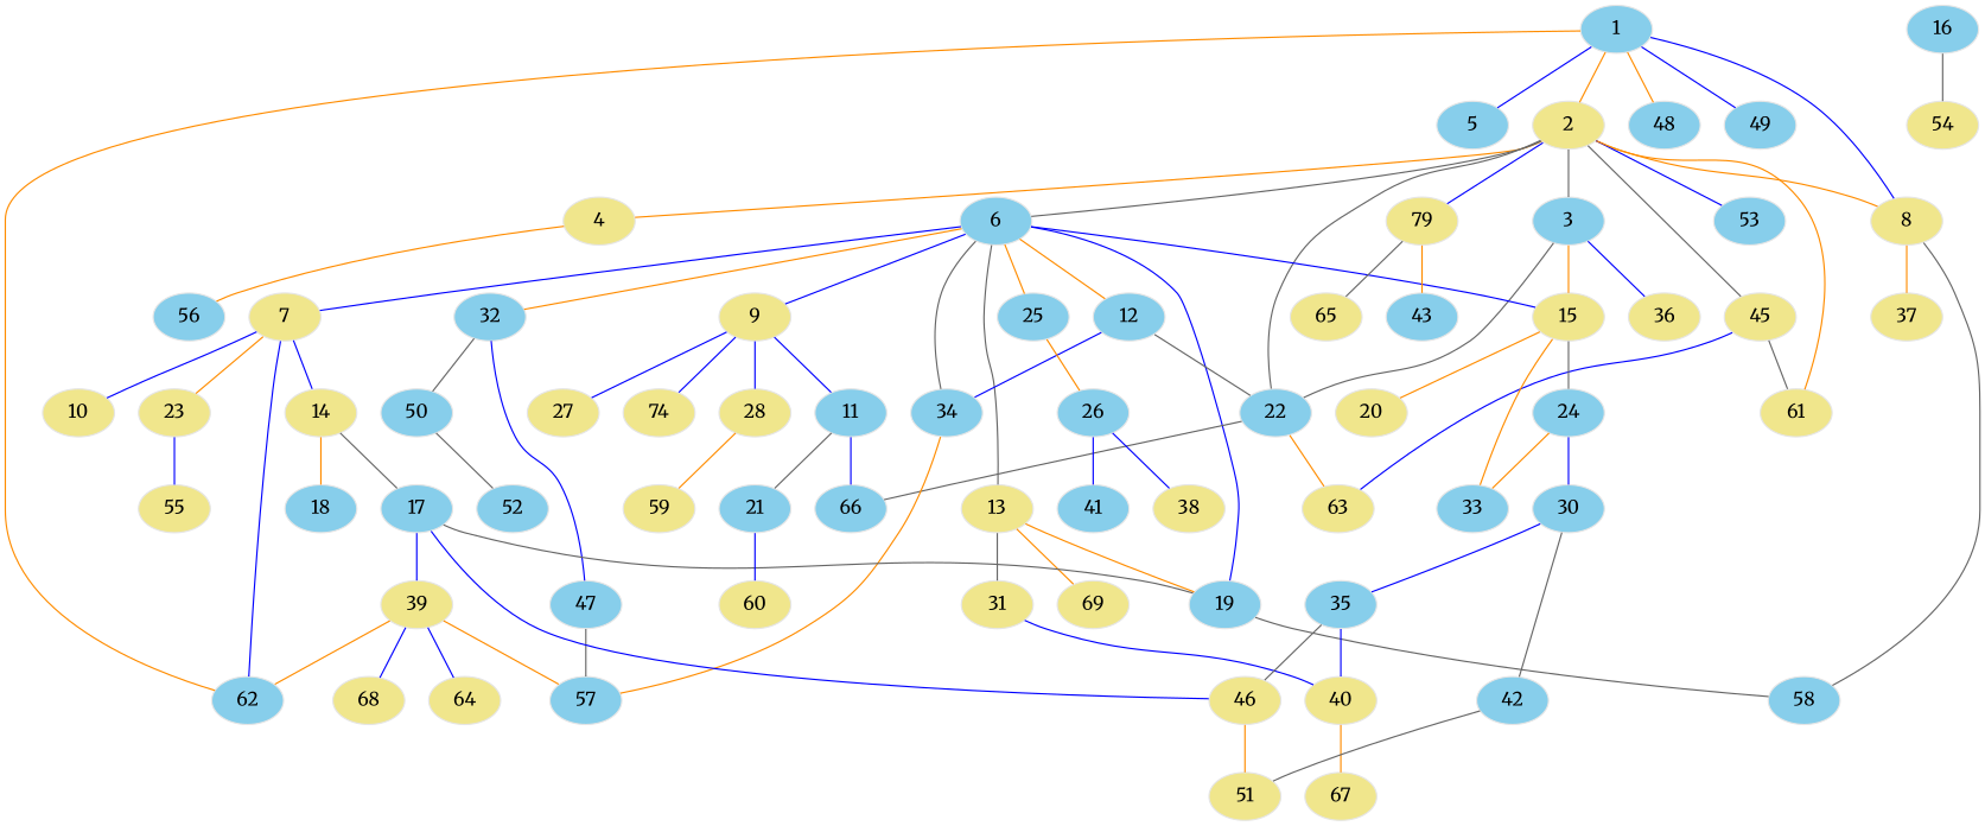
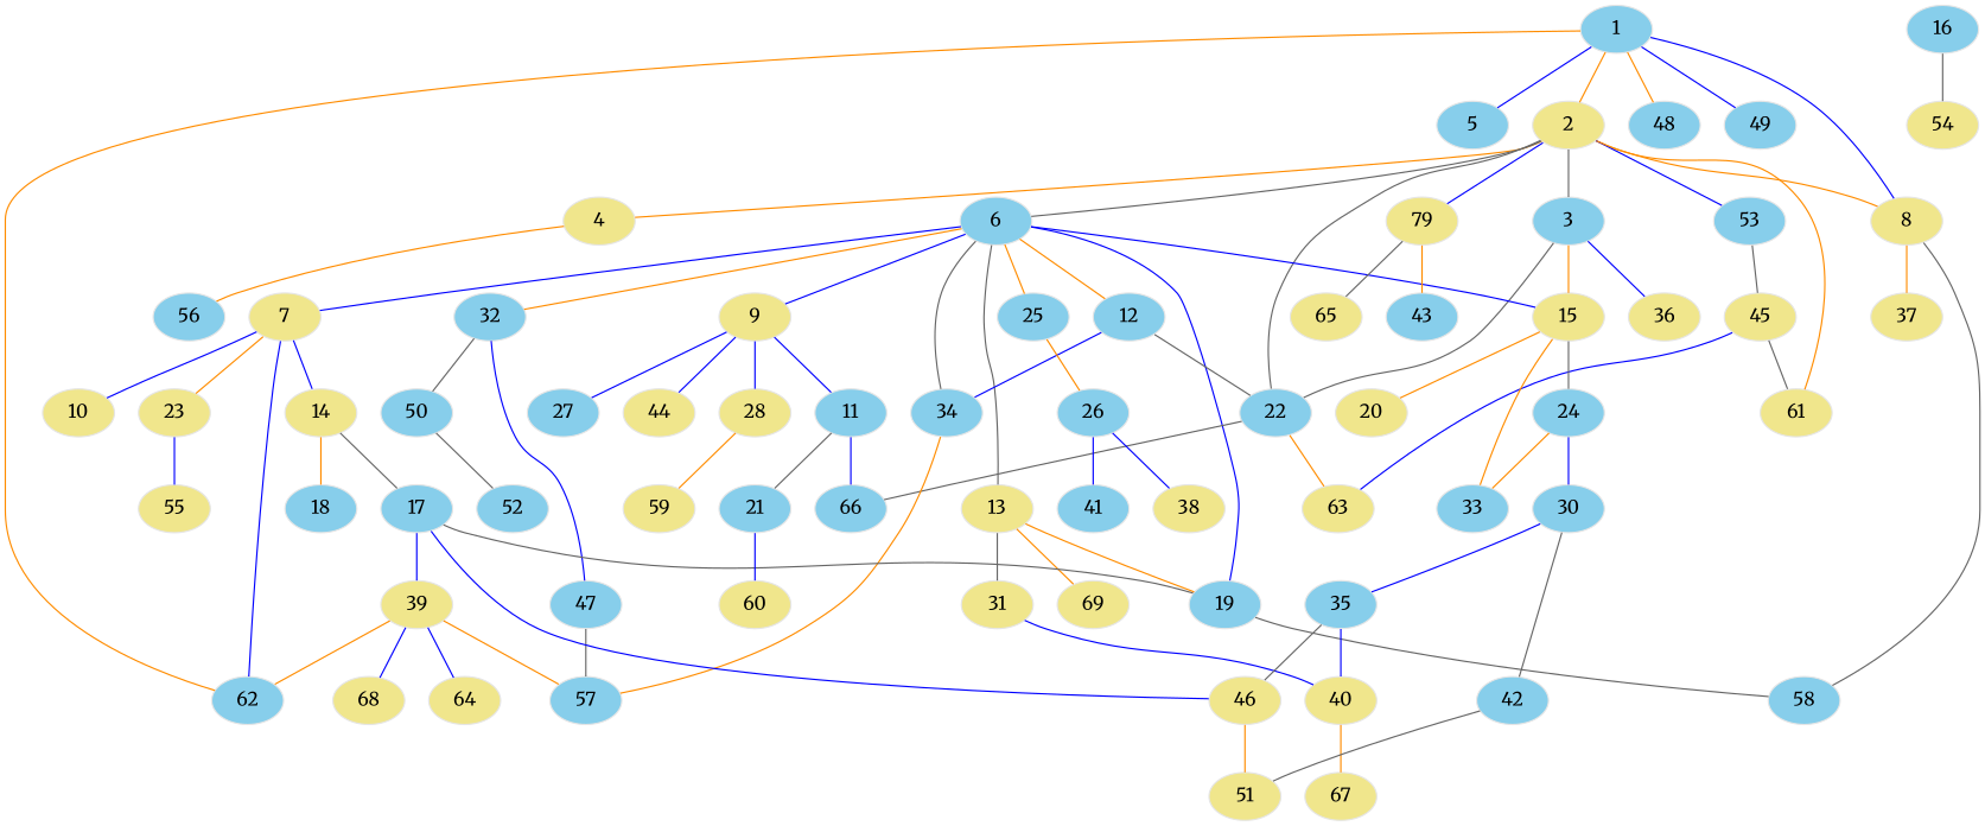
  graph {
    fontname=Merriweather
    node [color=gray90 fillcolor=khaki fontname=Merriweather style=filled]
    edge [color=blue fontname=Merriweather]
    2
    1 [fillcolor=skyblue]
    5 [fillcolor=skyblue]
    8
    48 [fillcolor=skyblue]
    49 [fillcolor=skyblue]
    62 [fillcolor=skyblue]
    3 [fillcolor=skyblue]
    4
    6 [fillcolor=skyblue]
    22 [fillcolor=skyblue]
    n12 [label=79]
    45
    53 [fillcolor=skyblue]
    61
    37
    58 [fillcolor=skyblue]
    15
    36
    56 [fillcolor=skyblue]
    7
    9
    12 [fillcolor=skyblue]
    13
    19 [fillcolor=skyblue]
    25 [fillcolor=skyblue]
    32 [fillcolor=skyblue]
    34 [fillcolor=skyblue]
    66 [fillcolor=skyblue]
    63
    43 [fillcolor=skyblue]
    65
    20
    24 [fillcolor=skyblue]
    33 [fillcolor=skyblue]
    10
    14
    23
    11 [fillcolor=skyblue]
-   27
+   27 [fillcolor=skyblue]
    28
-   44 [label=74]
+   44
    31
    69
    54
    16 [fillcolor=skyblue]
    26 [fillcolor=skyblue]
    47 [fillcolor=skyblue]
    50 [fillcolor=skyblue]
    57 [fillcolor=skyblue]
    17 [fillcolor=skyblue]
    18 [fillcolor=skyblue]
    55
    21 [fillcolor=skyblue]
    59
    60
    40
    39
    46
    30 [fillcolor=skyblue]
    64
    68
    51
    35 [fillcolor=skyblue]
    42 [fillcolor=skyblue]
    38
    41 [fillcolor=skyblue]
    67
    52 [fillcolor=skyblue]
    2 -- 8 [color=darkorange]
    2 -- 3 [color=gray40]
    2 -- 4 [color=darkorange]
    2 -- 6 [color=gray40]
    2 -- 22 [color=gray40]
    2 -- n12
-   2 -- 45 [color=gray40]
+   53 -- 45 [color=gray40]
    2 -- 53
    2 -- 61 [color=darkorange]
    1 -- 2 [color=darkorange]
    1 -- 5
    1 -- 8
    1 -- 48 [color=darkorange]
    1 -- 49
    1 -- 62 [color=darkorange]
    8 -- 37 [color=darkorange]
    8 -- 58 [color=gray40]
    3 -- 22 [color=gray40]
    3 -- 15 [color=darkorange]
    3 -- 36
    4 -- 56 [color=darkorange]
    6 -- 15
    6 -- 7
    6 -- 9
    6 -- 12 [color=darkorange]
    6 -- 13 [color=gray40]
    6 -- 19
    6 -- 25 [color=darkorange]
    6 -- 32 [color=darkorange]
    6 -- 34 [color=gray40]
    22 -- 66 [color=gray40]
    22 -- 63 [color=darkorange]
    n12 -- 43 [color=darkorange]
    n12 -- 65 [color=gray40]
    45 -- 61 [color=gray40]
    45 -- 63
    15 -- 20 [color=darkorange]
    15 -- 24 [color=gray40]
    15 -- 33 [color=darkorange]
    7 -- 62
    7 -- 10
    7 -- 14
    7 -- 23 [color=darkorange]
    9 -- 11
    9 -- 27
    9 -- 28
    9 -- 44
    12 -- 22 [color=gray40]
    12 -- 34
    13 -- 19 [color=darkorange]
    13 -- 31 [color=gray40]
    13 -- 69 [color=darkorange]
    19 -- 58 [color=gray40]
    25 -- 26 [color=darkorange]
    32 -- 47
    32 -- 50 [color=gray40]
    34 -- 57 [color=darkorange]
    24 -- 33 [color=darkorange]
    24 -- 30
    14 -- 17 [color=gray40]
    14 -- 18 [color=darkorange]
    23 -- 55
    11 -- 66
    11 -- 21 [color=gray40]
    28 -- 59 [color=darkorange]
    31 -- 40
    16 -- 54 [color=gray40]
    26 -- 38
    26 -- 41
    47 -- 57 [color=gray40]
    50 -- 52 [color=gray40]
    17 -- 19 [color=gray40]
    17 -- 39
    17 -- 46
    21 -- 60
    40 -- 67 [color=darkorange]
    39 -- 62 [color=darkorange]
    39 -- 57 [color=darkorange]
    39 -- 64
    39 -- 68
    46 -- 51 [color=darkorange]
    30 -- 35
    30 -- 42 [color=gray40]
    35 -- 40
    35 -- 46 [color=gray40]
    42 -- 51 [color=gray40]
  }
